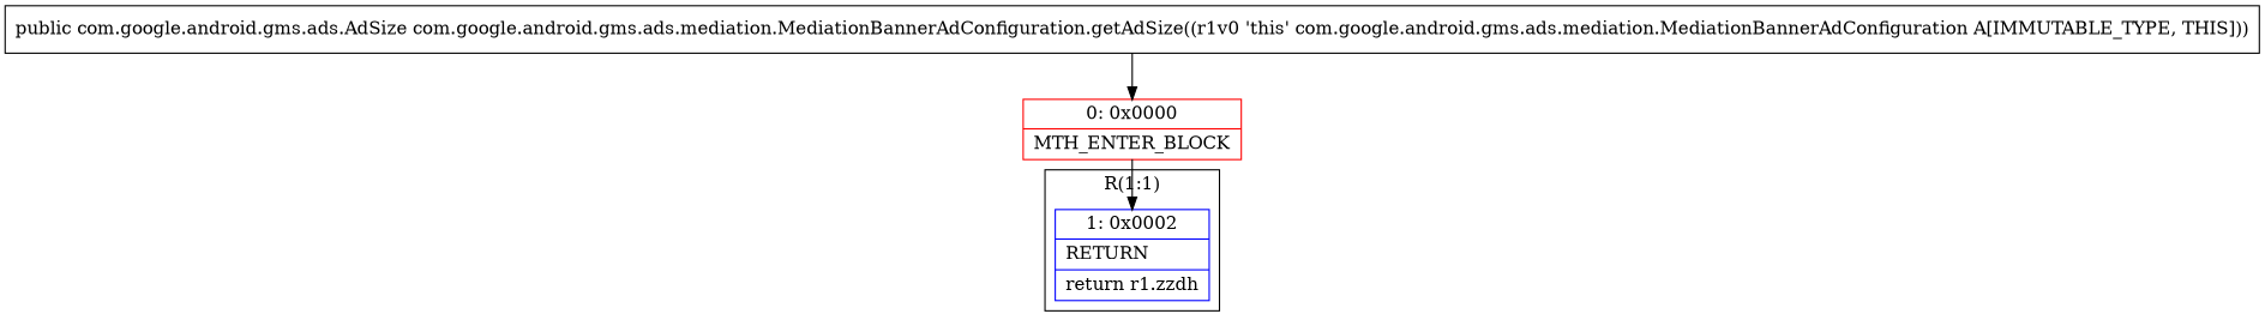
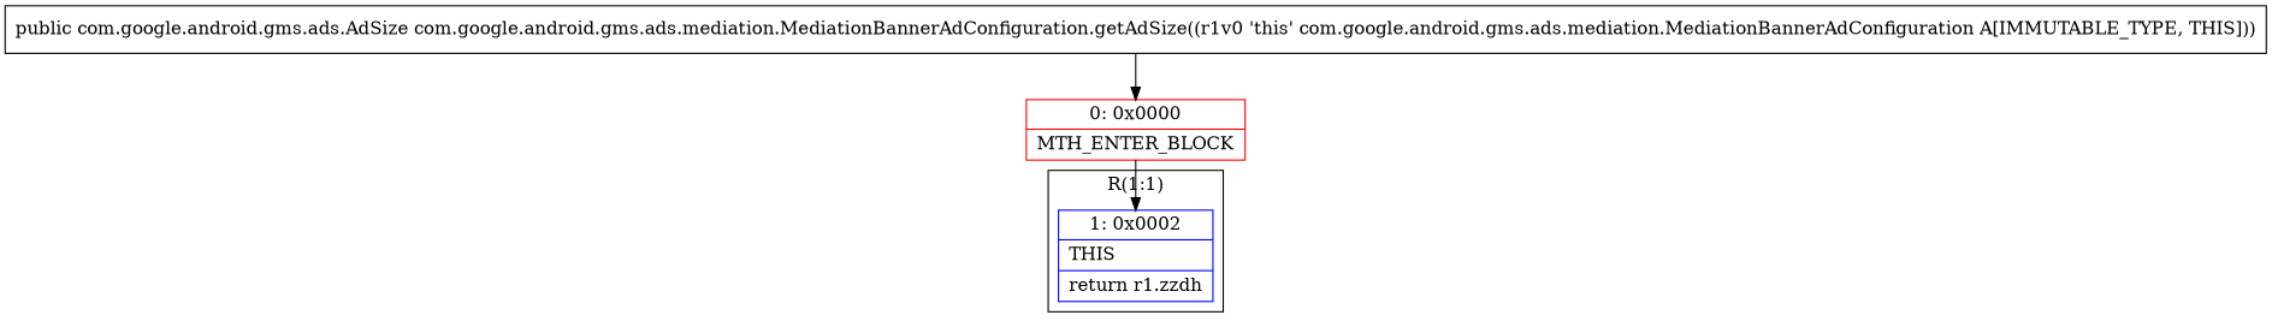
  digraph {
    node [shape=record]
-   n1 [color=blue label="{1\:\ 0x0002|RETURN\l|return r1.zzdh\l}"]
+   n1 [color=blue label="{1\:\ 0x0002|THIS\l|return r1.zzdh\l}"]
    n2 [color=red label="{0\:\ 0x0000|MTH_ENTER_BLOCK\l}"]
    n3 [label="{public com.google.android.gms.ads.AdSize com.google.android.gms.ads.mediation.MediationBannerAdConfiguration.getAdSize((r1v0 'this' com.google.android.gms.ads.mediation.MediationBannerAdConfiguration A[IMMUTABLE_TYPE, THIS])) }"]
    subgraph cluster_1 {
      label="R(1:1)"
      n1
    }
    n2 -> n1
    n3 -> n2
  }
